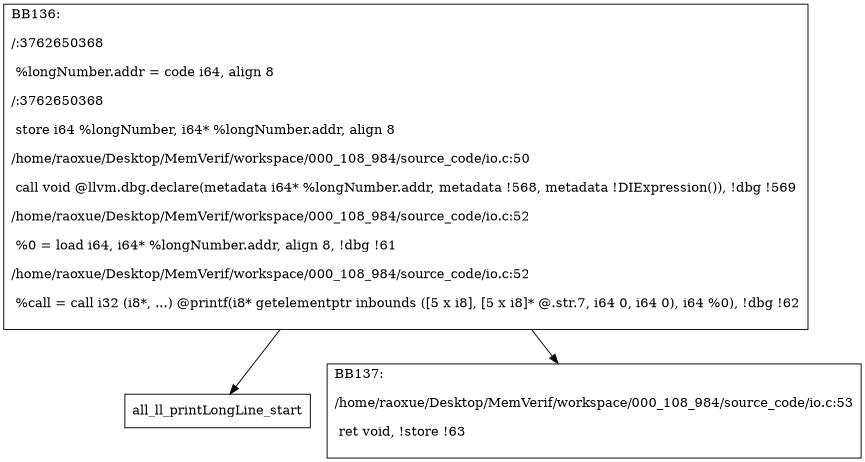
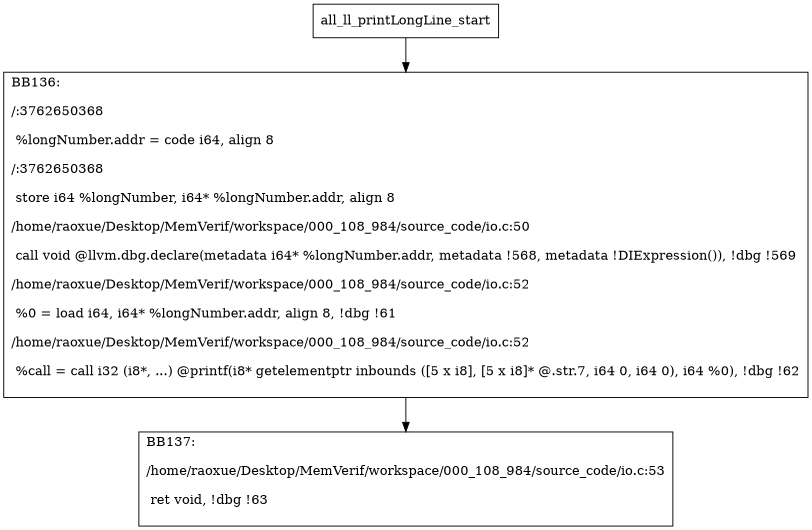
  digraph {
    node [shape=record]
    n1 [label="{all_ll_printLongLine_start}"]
    n2 [label="{BB136:\l\l/:3762650368\l\n  %longNumber.addr = code i64, align 8\l\n/:3762650368\l\n  store i64 %longNumber, i64* %longNumber.addr, align 8\l\n/home/raoxue/Desktop/MemVerif/workspace/000_108_984/source_code/io.c:50\l\n  call void @llvm.dbg.declare(metadata i64* %longNumber.addr, metadata !568, metadata !DIExpression()), !dbg !569\l\n/home/raoxue/Desktop/MemVerif/workspace/000_108_984/source_code/io.c:52\l\n  %0 = load i64, i64* %longNumber.addr, align 8, !dbg !61\l\n/home/raoxue/Desktop/MemVerif/workspace/000_108_984/source_code/io.c:52\l\n  %call = call i32 (i8*, ...) @printf(i8* getelementptr inbounds ([5 x i8], [5 x i8]* @.str.7, i64 0, i64 0), i64 %0), !dbg !62\l\n}"]
-   n3 [label="{BB137:\l\l/home/raoxue/Desktop/MemVerif/workspace/000_108_984/source_code/io.c:53\l\n  ret void, !store !63\l\n}"]
-   n2 -> n1
+   n3 [label="{BB137:\l\l/home/raoxue/Desktop/MemVerif/workspace/000_108_984/source_code/io.c:53\l\n  ret void, !dbg !63\l\n}"]
+   n1 -> n2
    n2 -> n3
  }
